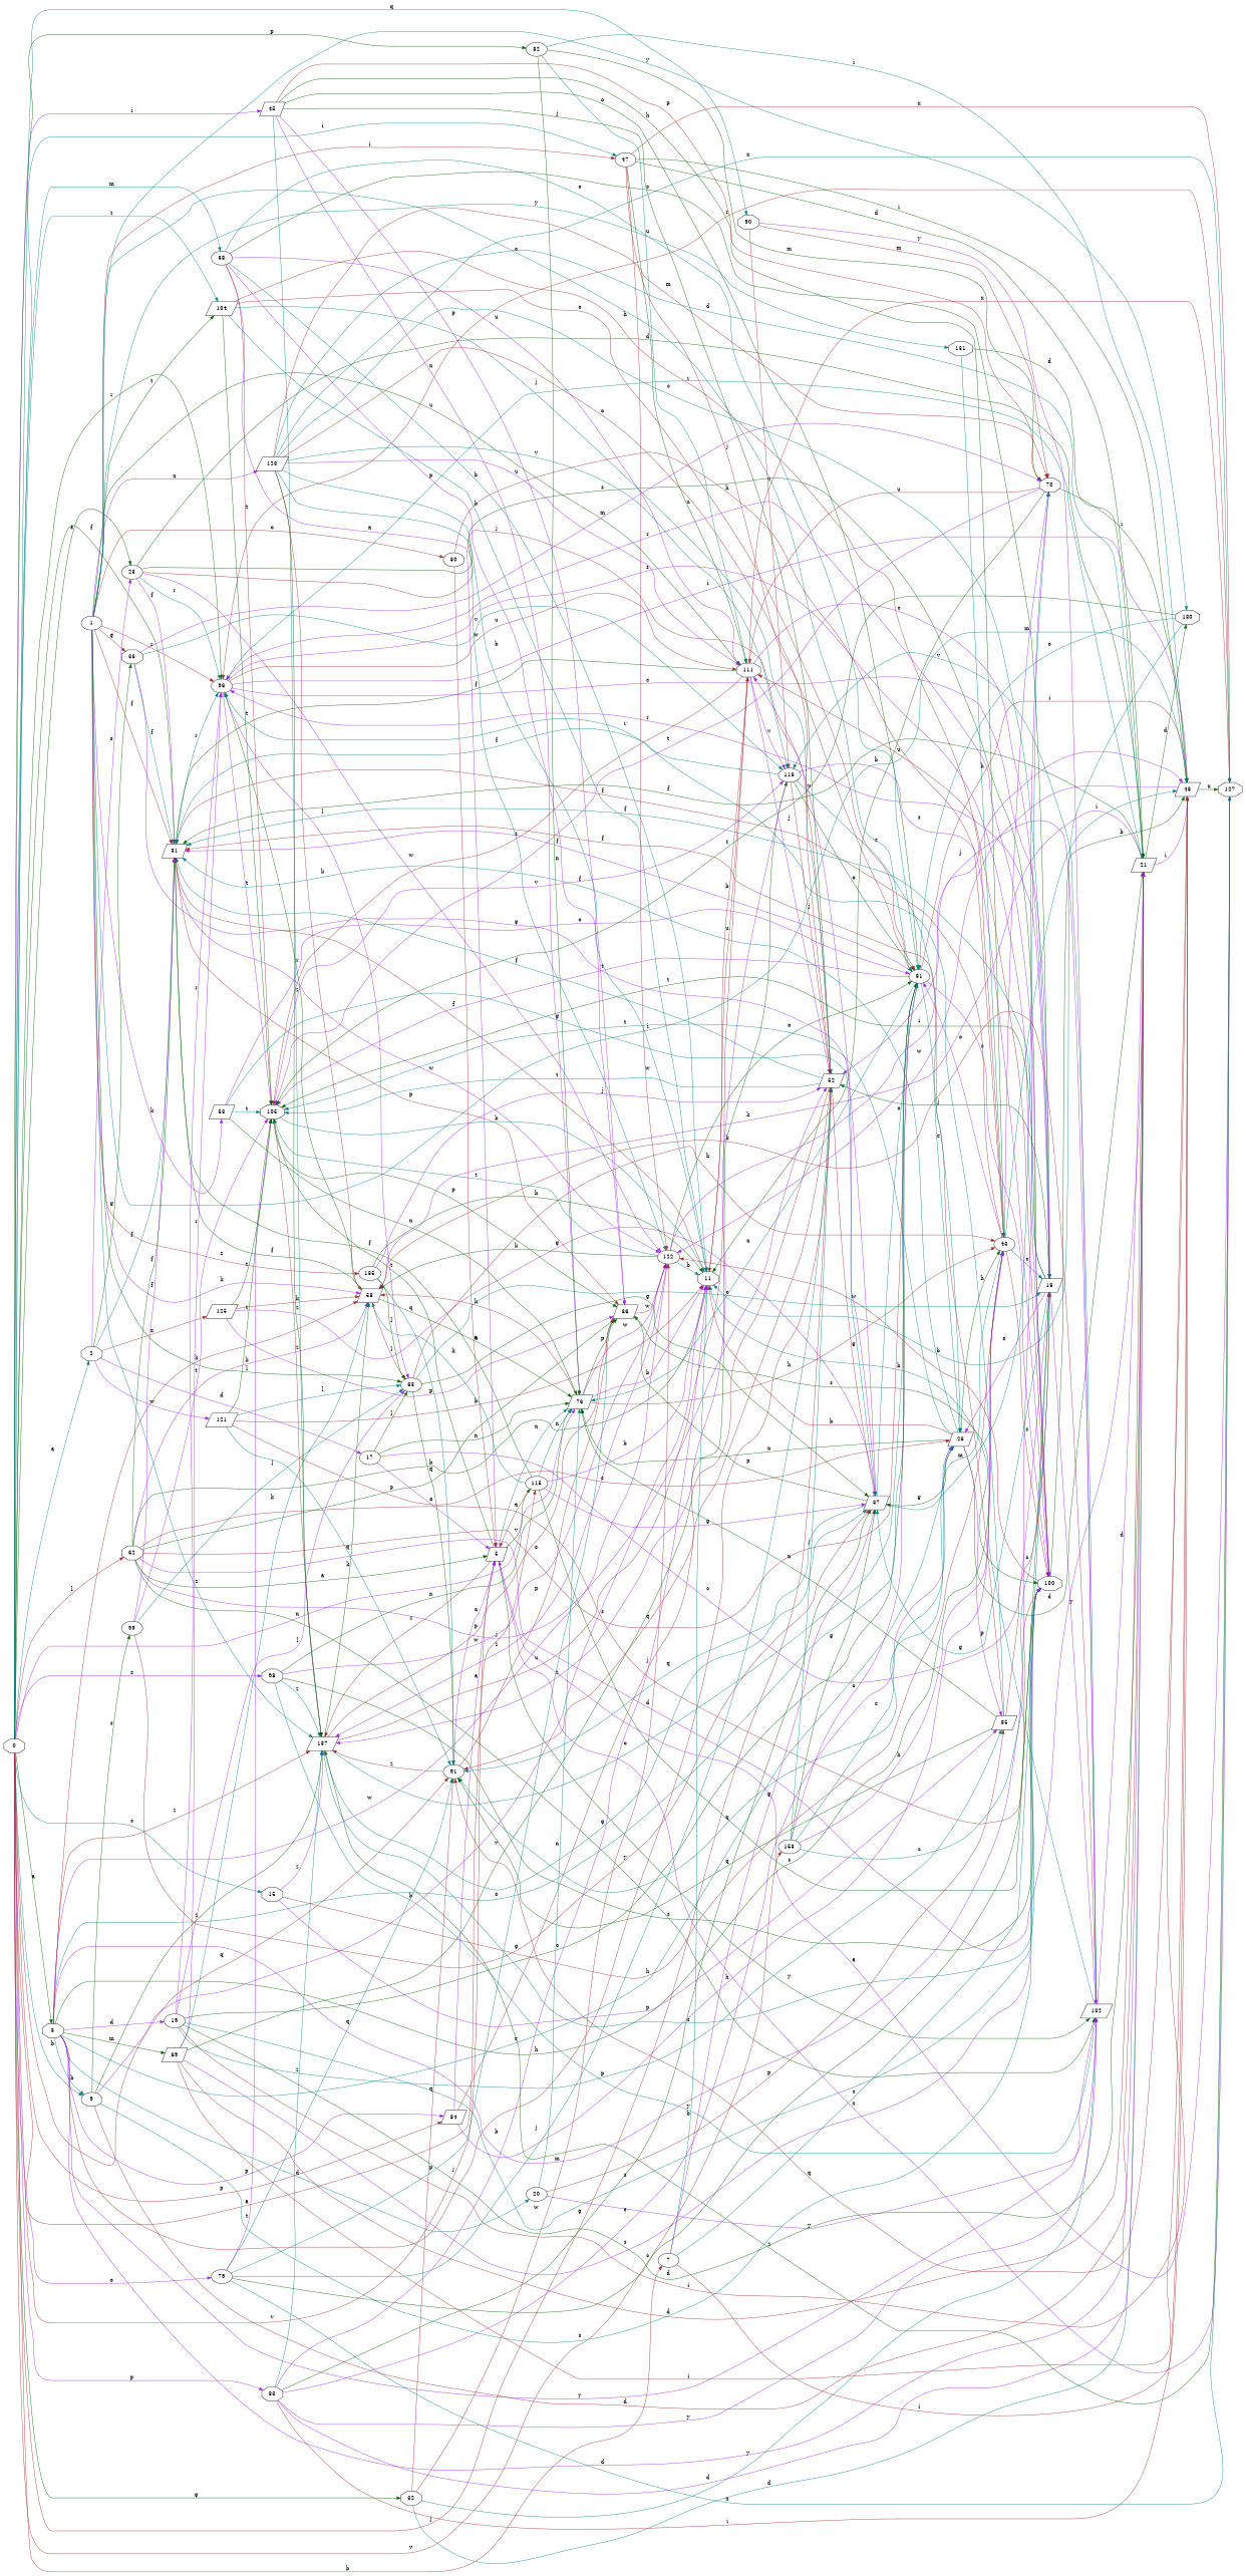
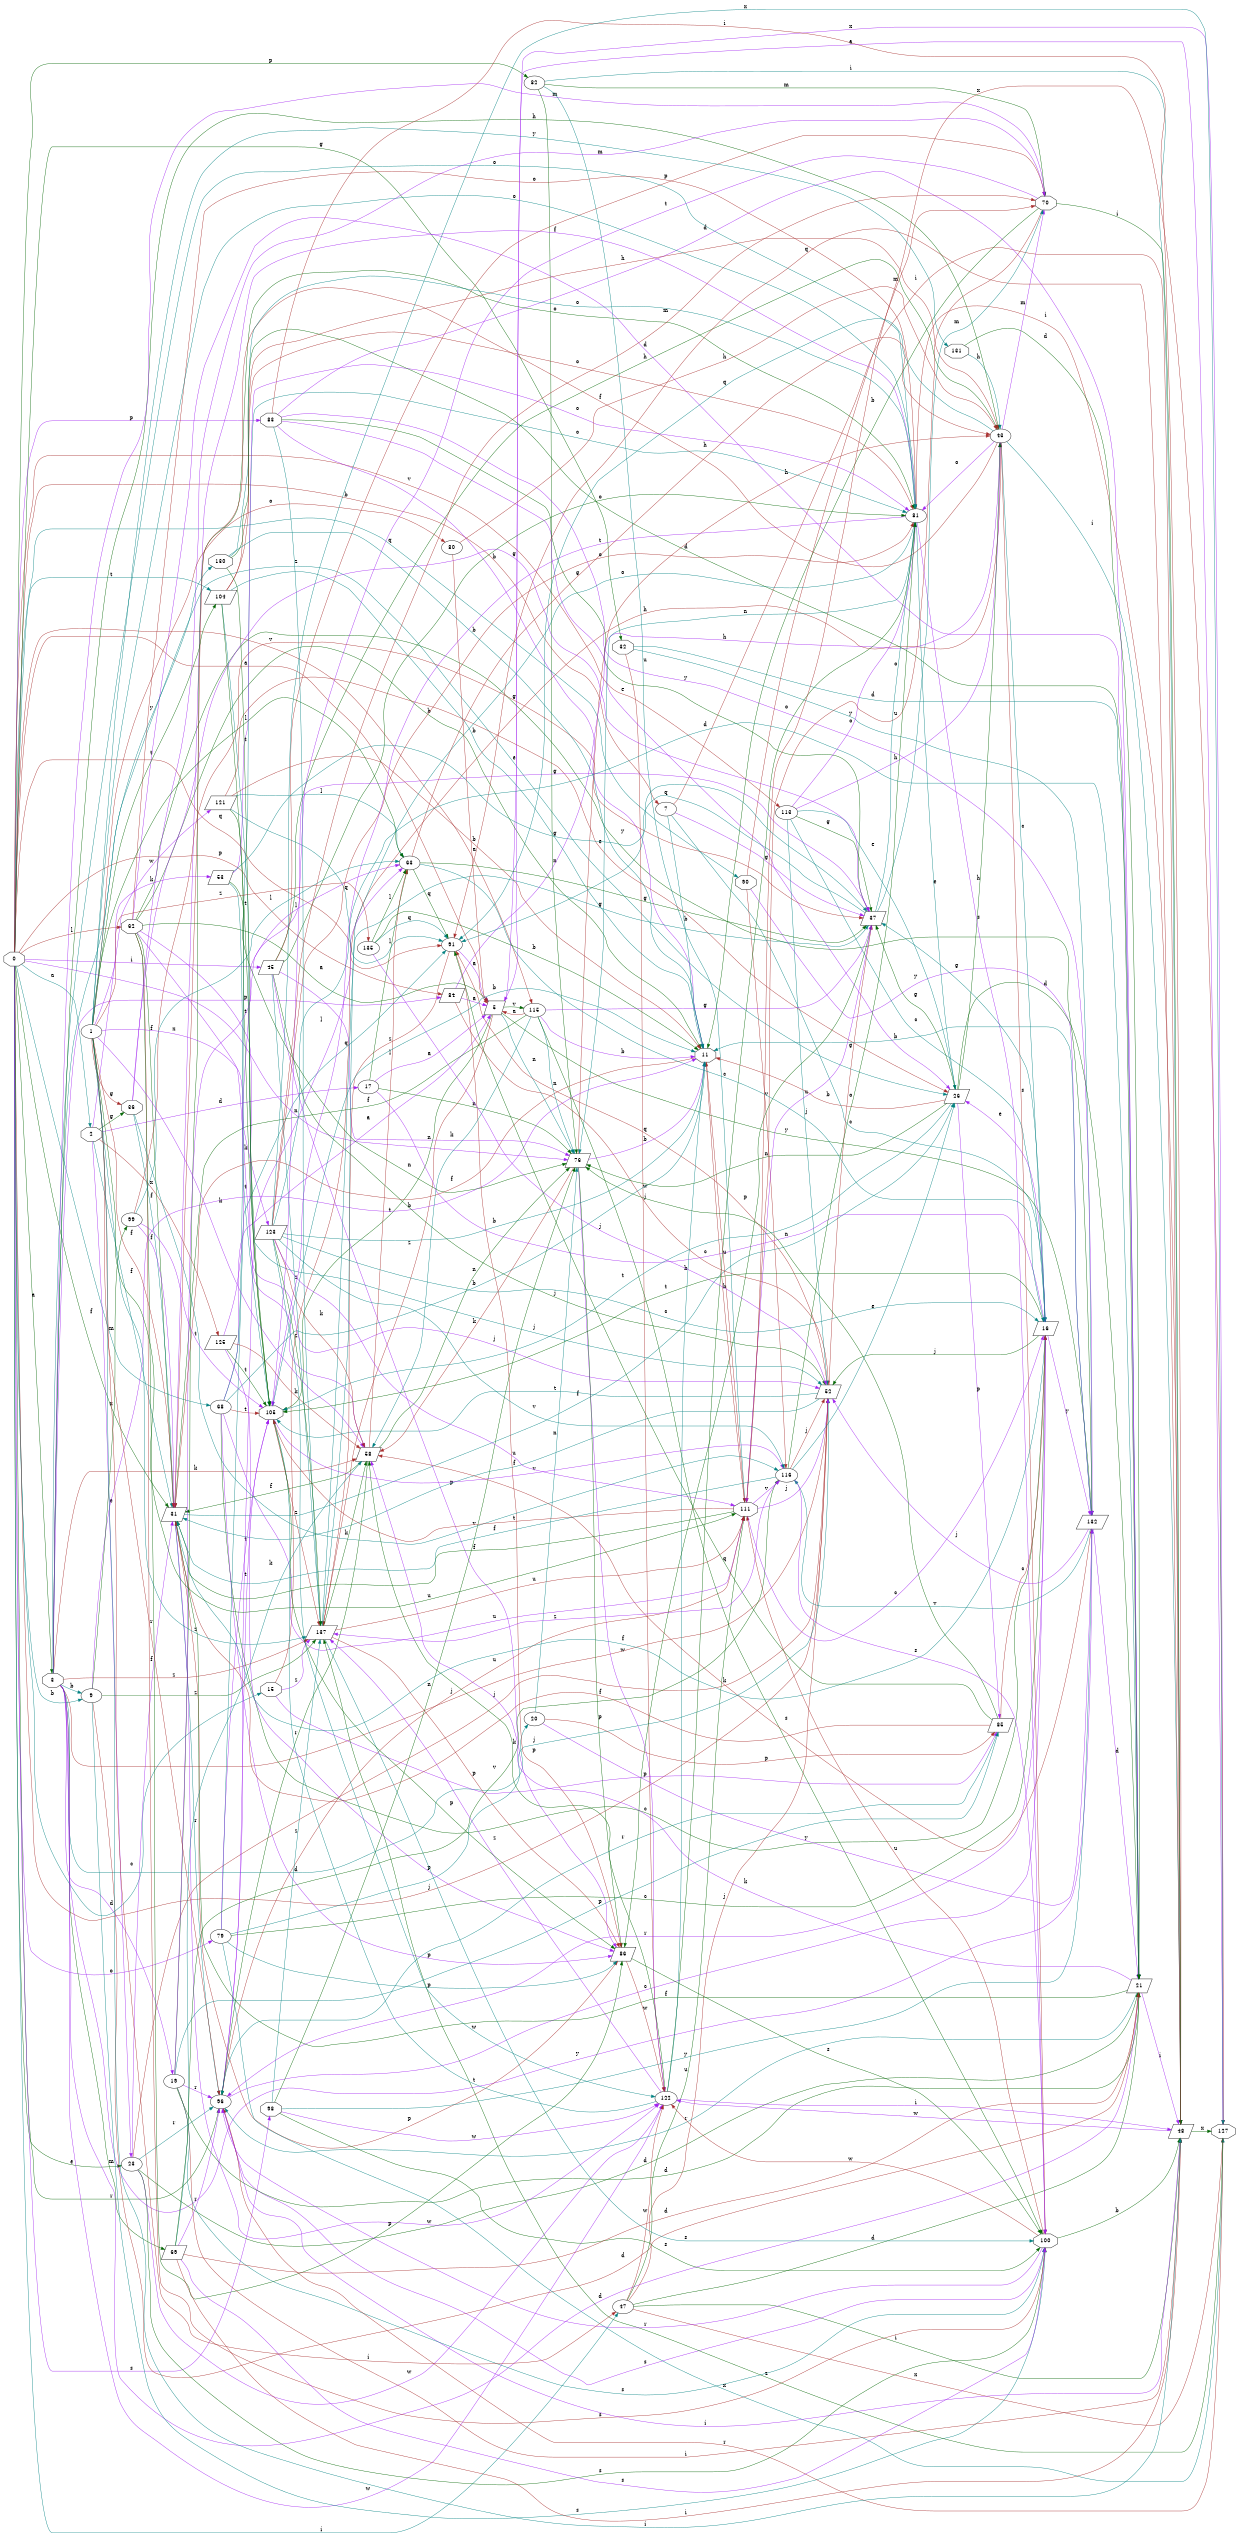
  strict digraph {
    rankdir=LR
    node [shape=ellipse]
    edge [color=purple]
    0 [shape=octagon]
    2 [shape=octagon]
    3 [shape=octagon]
    5 [shape=parallelogram]
    7
    9
    15 [shape=octagon]
    23
    31 [shape=parallelogram]
    32 [shape=octagon]
    45 [shape=parallelogram]
    47
    52 [shape=parallelogram]
    62 [shape=octagon]
    68
    76 [shape=parallelogram]
    79
    82
    83 [shape=octagon]
    84 [shape=parallelogram]
    90 [shape=octagon]
    91
    96
    98 [shape=octagon]
    104 [shape=parallelogram]
-   113 [label=153]
+   113
    115
    36 [shape=octagon]
    17
    121 [shape=parallelogram]
    125 [shape=parallelogram]
    58 [shape=parallelogram]
    81
    137 [shape=parallelogram]
    19
    20
    21 [shape=parallelogram]
    26 [shape=parallelogram]
    43
    69 [shape=parallelogram]
    70 [shape=octagon]
    122
    132 [shape=parallelogram]
    105 [shape=octagon]
    127 [shape=octagon]
    48 [shape=parallelogram]
    11 [shape=octagon]
    16 [shape=parallelogram]
    37 [shape=parallelogram]
    99
    100 [shape=octagon]
    85 [shape=parallelogram]
    86 [shape=parallelogram]
    111 [shape=octagon]
    116
    63
    1
    53 [shape=parallelogram]
    80
    123 [shape=parallelogram]
    130 [shape=octagon]
    131 [shape=octagon]
    135
    0 -> 2 [color=teal label=a]
    0 -> 3 [color=darkgreen label=a]
    0 -> 5 [color=brown label=a]
    0 -> 7 [color=brown label=b]
    0 -> 9 [color=teal label=b]
    0 -> 15 [color=teal label=c]
    0 -> 23 [color=darkgreen label=e]
    0 -> 31 [color=darkgreen label=f]
    0 -> 32 [color=darkgreen label=g]
    0 -> 45 [label=i]
    0 -> 47 [color=teal label=i]
    0 -> 52 [color=brown label=j]
    0 -> 62 [color=brown label=l]
    0 -> 68 [color=teal label=m]
    0 -> 76 [label=n]
    0 -> 79 [label=o]
    0 -> 82 [color=darkgreen label=p]
    0 -> 83 [label=p]
    0 -> 84 [color=brown label=p]
    0 -> 90 [color=teal label=q]
    0 -> 91 [color=brown label=q]
    0 -> 96 [color=darkgreen label=r]
    0 -> 98 [label=s]
    0 -> 104 [color=teal label=t]
    0 -> 113 [color=brown label=v]
    0 -> 115 [color=brown label=v]
    2 -> 23 [label=e]
    2 -> 31 [color=teal label=f]
    2 -> 36 [color=darkgreen label=g]
    2 -> 17 [label=d]
    2 -> 121 [label=w]
    2 -> 125 [color=brown label=x]
    3 -> 9 [color=teal label=b]
    3 -> 52 [color=brown label=j]
    3 -> 84 [label=p]
    3 -> 58 [color=brown label=k]
    3 -> 81 [color=teal label=o]
    3 -> 137 [color=brown label=z]
    3 -> 19 [label=d]
    3 -> 20 [color=teal label=d]
    3 -> 21 [label=d]
    3 -> 26 [color=teal label=e]
    3 -> 43 [color=darkgreen label=h]
    3 -> 69 [color=darkgreen label=m]
    3 -> 70 [label=m]
    3 -> 122 [label=w]
    3 -> 132 [label=y]
    5 -> 76 [color=teal label=n]
    5 -> 115 [color=darkgreen label=v]
    5 -> 137 [color=brown label=z]
    5 -> 132 [color=darkgreen label=y]
    5 -> 105 [color=darkgreen label=t]
    5 -> 127 [label=x]
    7 -> 48 [color=brown label=i]
    7 -> 11 [color=teal label=b]
    7 -> 16 [color=teal label=c]
    7 -> 37 [label=g]
    9 -> 137 [color=darkgreen label=z]
    9 -> 21 [color=brown label=d]
    9 -> 11 [label=b]
-   9 -> 99 [color=darkgreen label=s]
+   9 -> 99 [color=darkgreen label=x]
    9 -> 100 [color=teal label=s]
    15 -> 137 [label=z]
    15 -> 43 [color=brown label=h]
    15 -> 85 [label=p]
    23 -> 31 [label=f]
    23 -> 52 [color=brown label=j]
    23 -> 96 [color=teal label=r]
    23 -> 21 [color=darkgreen label=d]
    23 -> 122 [label=w]
    23 -> 100 [color=darkgreen label=s]
    31 -> 96 [color=teal label=r]
    31 -> 122 [label=w]
    31 -> 86 [color=brown label=p]
-   32 -> 91 [color=brown label=q]
    32 -> 21 [color=teal label=d]
    32 -> 122 [color=brown label=w]
    32 -> 132 [color=teal label=y]
    45 -> 52 [color=darkgreen label=j]
    45 -> 76 [label=n]
    45 -> 81 [color=darkgreen label=o]
    45 -> 137 [color=teal label=z]
    45 -> 43 [color=darkgreen label=h]
    45 -> 70 [color=brown label=p]
    45 -> 86 [label=p]
    47 -> 52 [color=brown label=j]
    47 -> 21 [color=darkgreen label=d]
    47 -> 122 [color=brown label=w]
    47 -> 127 [color=brown label=x]
    47 -> 48 [color=darkgreen label=i]
    47 -> 111 [color=darkgreen label=u]
    52 -> 31 [color=teal label=f]
    52 -> 91 [color=brown label=q]
    52 -> 105 [color=teal label=t]
    52 -> 37 [color=brown label=g]
    62 -> 5 [color=darkgreen label=a]
    62 -> 31 [color=darkgreen label=f]
    62 -> 52 [label=j]
    62 -> 58 [label=k]
    62 -> 81 [color=brown label=o]
    62 -> 21 [label=d]
    62 -> 132 [color=darkgreen label=y]
    62 -> 11 [color=darkgreen label=b]
    62 -> 100 [color=brown label=s]
    62 -> 86 [color=darkgreen label=p]
    68 -> 5 [label=a]
    68 -> 81 [color=teal label=o]
    68 -> 105 [color=brown label=t]
    68 -> 11 [color=teal label=b]
    68 -> 16 [color=darkgreen label=c]
    68 -> 86 [label=p]
    68 -> 111 [label=u]
    76 -> 58 [color=brown label=k]
    76 -> 43 [color=brown label=h]
    76 -> 122 [label=w]
    76 -> 11 [label=b]
    76 -> 86 [color=darkgreen label=p]
    79 -> 52 [color=teal label=j]
    79 -> 91 [color=teal label=q]
    79 -> 105 [label=t]
    79 -> 127 [color=teal label=x]
    79 -> 16 [color=darkgreen label=c]
    79 -> 86 [color=teal label=p]
    82 -> 76 [color=darkgreen label=n]
    82 -> 70 [color=darkgreen label=m]
    82 -> 48 [color=teal label=i]
    82 -> 111 [color=teal label=u]
    83 -> 137 [color=teal label=z]
    83 -> 21 [label=d]
    83 -> 26 [label=e]
    83 -> 132 [label=y]
    83 -> 48 [color=brown label=i]
    83 -> 11 [label=b]
    83 -> 37 [color=darkgreen label=g]
    84 -> 5 [label=a]
    84 -> 52 [color=brown label=j]
    84 -> 43 [label=h]
    90 -> 70 [color=brown label=m]
    90 -> 132 [label=y]
    90 -> 116 [color=brown label=v]
    91 -> 5 [label=a]
    91 -> 137 [color=brown label=z]
    91 -> 86 [color=brown label=p]
    96 -> 105 [label=t]
    96 -> 48 [label=i]
    96 -> 16 [label=c]
    96 -> 100 [label=s]
    96 -> 111 [color=brown label=u]
    96 -> 63 [label=l]
    98 -> 76 [color=darkgreen label=n]
    98 -> 137 [color=teal label=z]
    98 -> 122 [label=w]
    98 -> 132 [color=teal label=y]
    98 -> 100 [color=darkgreen label=s]
    104 -> 52 [color=teal label=j]
    104 -> 81 [color=brown label=o]
    104 -> 43 [color=brown label=h]
    104 -> 105 [color=darkgreen label=t]
    104 -> 11 [color=teal label=b]
    113 -> 52 [color=teal label=j]
    113 -> 81 [label=o]
    113 -> 26 [color=teal label=e]
    113 -> 43 [label=h]
    113 -> 16 [color=teal label=c]
    113 -> 37 [color=darkgreen label=g]
    115 -> 5 [color=brown label=a]
    115 -> 31 [color=darkgreen label=f]
    115 -> 76 [color=teal label=n]
    115 -> 58 [color=teal label=k]
    115 -> 11 [label=b]
    115 -> 37 [label=g]
    115 -> 100 [color=darkgreen label=s]
    36 -> 31 [color=teal label=f]
    36 -> 70 [label=m]
    36 -> 37 [label=g]
    36 -> 116 [color=teal label=v]
    17 -> 5 [label=a]
    17 -> 76 [color=darkgreen label=n]
    17 -> 16 [label=c]
    17 -> 63 [color=darkgreen label=l]
    121 -> 91 [color=teal label=q]
    121 -> 26 [color=brown label=e]
    121 -> 105 [color=darkgreen label=t]
    121 -> 11 [color=brown label=b]
    121 -> 63 [color=teal label=l]
    125 -> 58 [color=brown label=k]
    125 -> 105 [color=darkgreen label=t]
    125 -> 37 [label=g]
    125 -> 86 [label=p]
    58 -> 31 [color=darkgreen label=f]
    58 -> 76 [color=darkgreen label=n]
    58 -> 96 [color=darkgreen label=r]
    58 -> 63 [color=brown label=l]
    81 -> 31 [label=f]
    81 -> 76 [color=teal label=n]
    81 -> 26 [color=teal label=e]
    81 -> 105 [label=t]
    81 -> 48 [color=brown label=i]
    81 -> 100 [label=s]
    137 -> 58 [color=darkgreen label=k]
    137 -> 81 [color=teal label=o]
    137 -> 37 [color=teal label=g]
    137 -> 100 [color=teal label=s]
    137 -> 86 [color=brown label=p]
    137 -> 111 [color=brown label=u]
    19 -> 96 [label=r]
    19 -> 81 [color=darkgreen label=o]
    19 -> 21 [color=darkgreen label=d]
    19 -> 48 [color=brown label=i]
    19 -> 100 [color=teal label=s]
    19 -> 85 [color=teal label=p]
    19 -> 63 [label=l]
    20 -> 76 [color=teal label=n]
    20 -> 132 [label=y]
    20 -> 85 [color=brown label=p]
    21 -> 31 [color=darkgreen label=f]
    21 -> 96 [color=teal label=r]
    21 -> 58 [label=k]
    21 -> 48 [label=i]
-   26 -> 31 [color=teal label=f]
+   31 -> 26 [color=teal label=f]
    26 -> 76 [color=darkgreen label=n]
    26 -> 21 [color=darkgreen label=d]
    26 -> 43 [color=darkgreen label=h]
    26 -> 105 [color=teal label=t]
    26 -> 11 [color=brown label=b]
    26 -> 37 [color=darkgreen label=g]
    26 -> 85 [label=p]
    43 -> 31 [color=brown label=f]
    43 -> 91 [color=teal label=q]
    43 -> 81 [label=o]
    43 -> 70 [label=m]
    43 -> 48 [color=teal label=i]
    43 -> 16 [color=teal label=c]
    43 -> 100 [color=brown label=s]
    69 -> 96 [label=r]
    69 -> 58 [color=teal label=k]
    69 -> 21 [color=brown label=d]
    69 -> 48 [color=brown label=i]
    69 -> 100 [label=s]
    69 -> 116 [color=darkgreen label=v]
    70 -> 105 [label=t]
    70 -> 48 [color=darkgreen label=i]
    70 -> 11 [color=darkgreen label=b]
    70 -> 111 [color=brown label=u]
    122 -> 58 [color=darkgreen label=k]
    122 -> 81 [color=darkgreen label=o]
    122 -> 137 [label=z]
    122 -> 105 [color=teal label=t]
    122 -> 48 [label=i]
    122 -> 11 [color=teal label=b]
    132 -> 52 [label=j]
    132 -> 58 [color=brown label=k]
    132 -> 21 [label=d]
    132 -> 11 [color=teal label=b]
    132 -> 116 [color=teal label=v]
    105 -> 137 [color=brown label=z]
    105 -> 11 [color=teal label=b]
    105 -> 86 [color=darkgreen label=p]
    105 -> 116 [label=v]
    127 -> 5 [label=a]
    127 -> 96 [color=brown label=r]
    127 -> 137 [color=darkgreen label=z]
    48 -> 91 [color=brown label=q]
    48 -> 122 [label=w]
    48 -> 127 [color=darkgreen label=x]
    11 -> 31 [color=brown label=f]
    11 -> 111 [color=brown label=u]
    16 -> 31 [color=teal label=f]
    16 -> 52 [color=darkgreen label=j]
    16 -> 96 [label=r]
    16 -> 26 [label=e]
    16 -> 132 [label=y]
    16 -> 105 [color=darkgreen label=t]
    16 -> 37 [color=teal label=g]
    37 -> 91 [color=teal label=q]
    37 -> 81 [color=teal label=o]
    37 -> 70 [color=teal label=m]
    37 -> 86 [color=darkgreen label=p]
    37 -> 111 [label=u]
    99 -> 31 [label=f]
    99 -> 105 [label=t]
    99 -> 37 [color=brown label=g]
    99 -> 63 [color=teal label=l]
    100 -> 96 [label=r]
    100 -> 122 [color=brown label=w]
    100 -> 48 [color=darkgreen label=b]
    100 -> 111 [color=brown label=u]
    85 -> 31 [color=brown label=f]
    85 -> 76 [color=darkgreen label=n]
    85 -> 91 [color=darkgreen label=q]
    85 -> 96 [color=teal label=r]
    85 -> 16 [color=brown label=c]
    86 -> 122 [color=brown label=w]
    86 -> 100 [color=darkgreen label=s]
    111 -> 31 [color=darkgreen label=f]
    111 -> 52 [label=j]
    111 -> 105 [color=brown label=t]
    111 -> 127 [color=brown label=x]
    111 -> 11 [color=brown label=b]
    111 -> 16 [label=c]
    111 -> 116 [label=v]
    116 -> 31 [color=teal label=f]
    116 -> 52 [color=brown label=j]
    116 -> 81 [color=darkgreen label=o]
    116 -> 137 [label=z]
    116 -> 26 [color=teal label=e]
    116 -> 100 [label=s]
    63 -> 91 [color=darkgreen label=q]
    63 -> 43 [color=brown label=h]
    63 -> 16 [color=teal label=c]
    63 -> 37 [color=darkgreen label=g]
    1 -> 31 [color=brown label=f]
    1 -> 47 [color=brown label=i]
    1 -> 96 [color=brown label=r]
    1 -> 104 [color=darkgreen label=t]
    1 -> 36 [color=brown label=g]
    1 -> 58 [label=k]
    1 -> 81 [color=teal label=o]
    1 -> 137 [color=teal label=z]
    1 -> 48 [color=teal label=i]
    1 -> 111 [color=darkgreen label=u]
    1 -> 63 [color=darkgreen label=l]
    1 -> 53 [label=k]
    1 -> 80 [color=brown label=o]
    1 -> 123 [label=x]
    1 -> 130 [color=teal label=y]
    1 -> 131 [color=teal label=y]
    1 -> 135 [color=brown label=z]
    53 -> 76 [color=darkgreen label=n]
    53 -> 81 [label=o]
    53 -> 105 [color=teal label=t]
    53 -> 37 [color=teal label=g]
    80 -> 5 [color=brown label=a]
    80 -> 43 [color=brown label=h]
    123 -> 58 [color=brown label=k]
    123 -> 81 [color=brown label=o]
    123 -> 137 [color=darkgreen label=z]
    123 -> 21 [color=teal label=d]
    123 -> 70 [color=brown label=m]
    123 -> 122 [color=teal label=w]
    123 -> 127 [color=teal label=x]
    123 -> 11 [color=teal label=b]
    123 -> 16 [color=teal label=c]
    123 -> 111 [label=u]
    123 -> 116 [color=teal label=v]
    130 -> 81 [color=teal label=o]
-   21 -> 130 [color=darkgreen label=d]
+   130 -> 21 [color=darkgreen label=d]
    130 -> 105 [color=darkgreen label=t]
    130 -> 11 [color=teal label=b]
    131 -> 21 [color=darkgreen label=d]
    131 -> 43 [color=teal label=h]
    135 -> 52 [label=j]
    135 -> 91 [color=teal label=q]
    135 -> 11 [color=darkgreen label=b]
    135 -> 63 [color=darkgreen label=l]
  }
